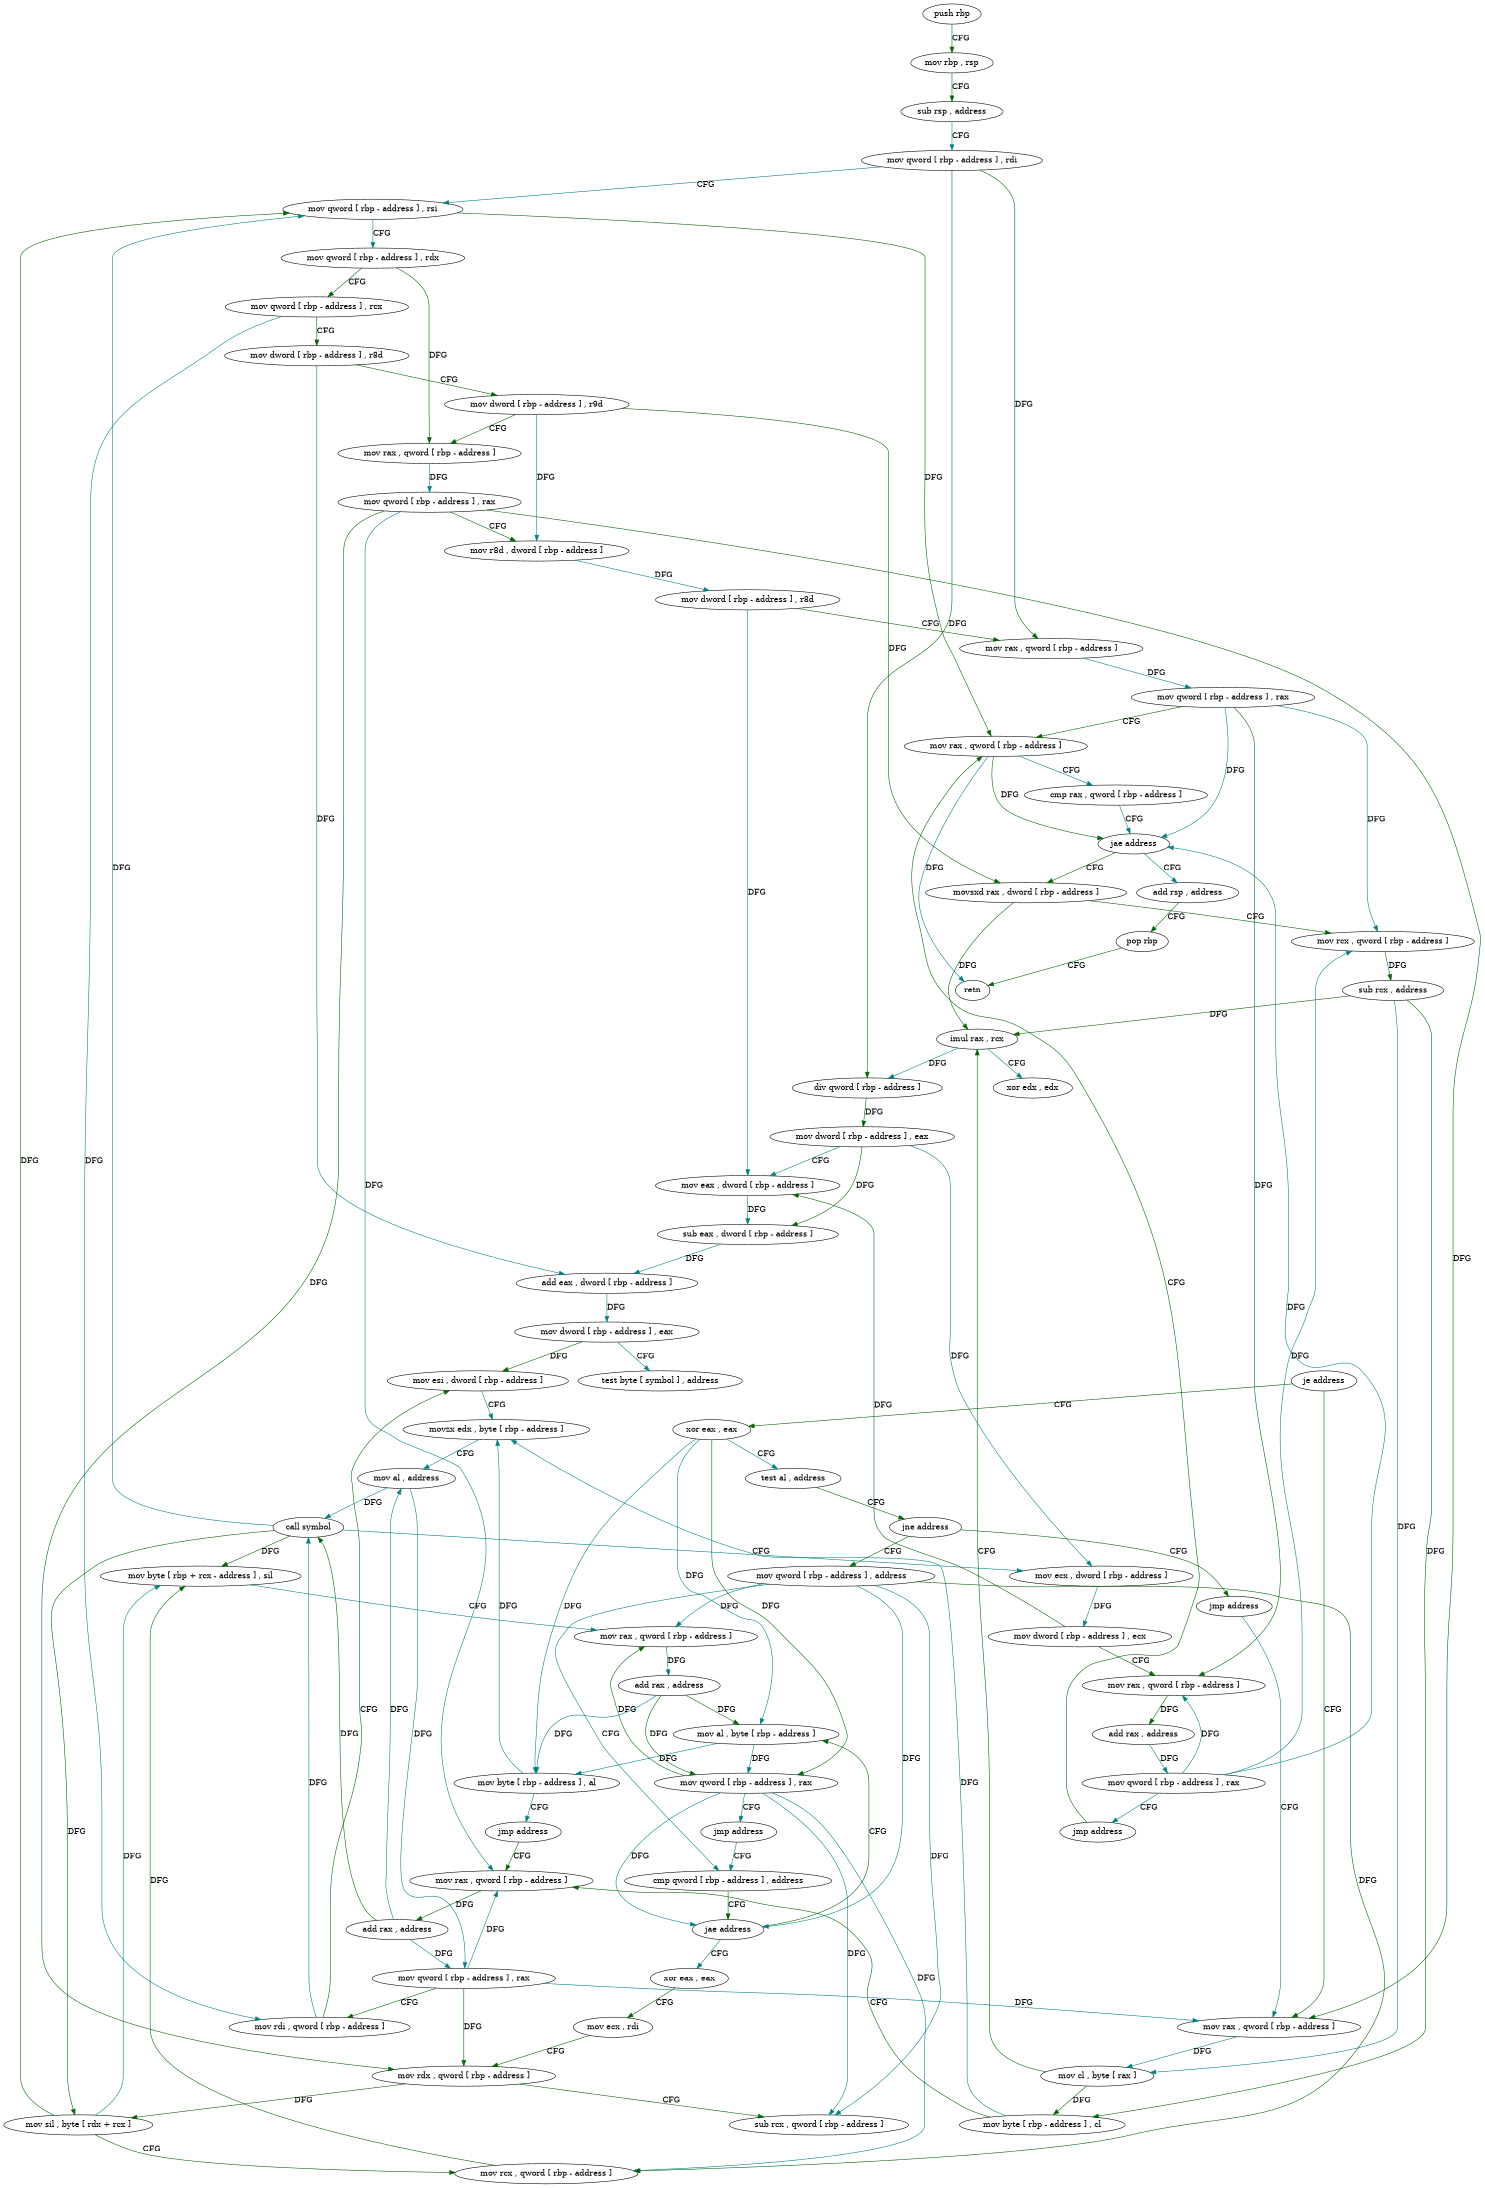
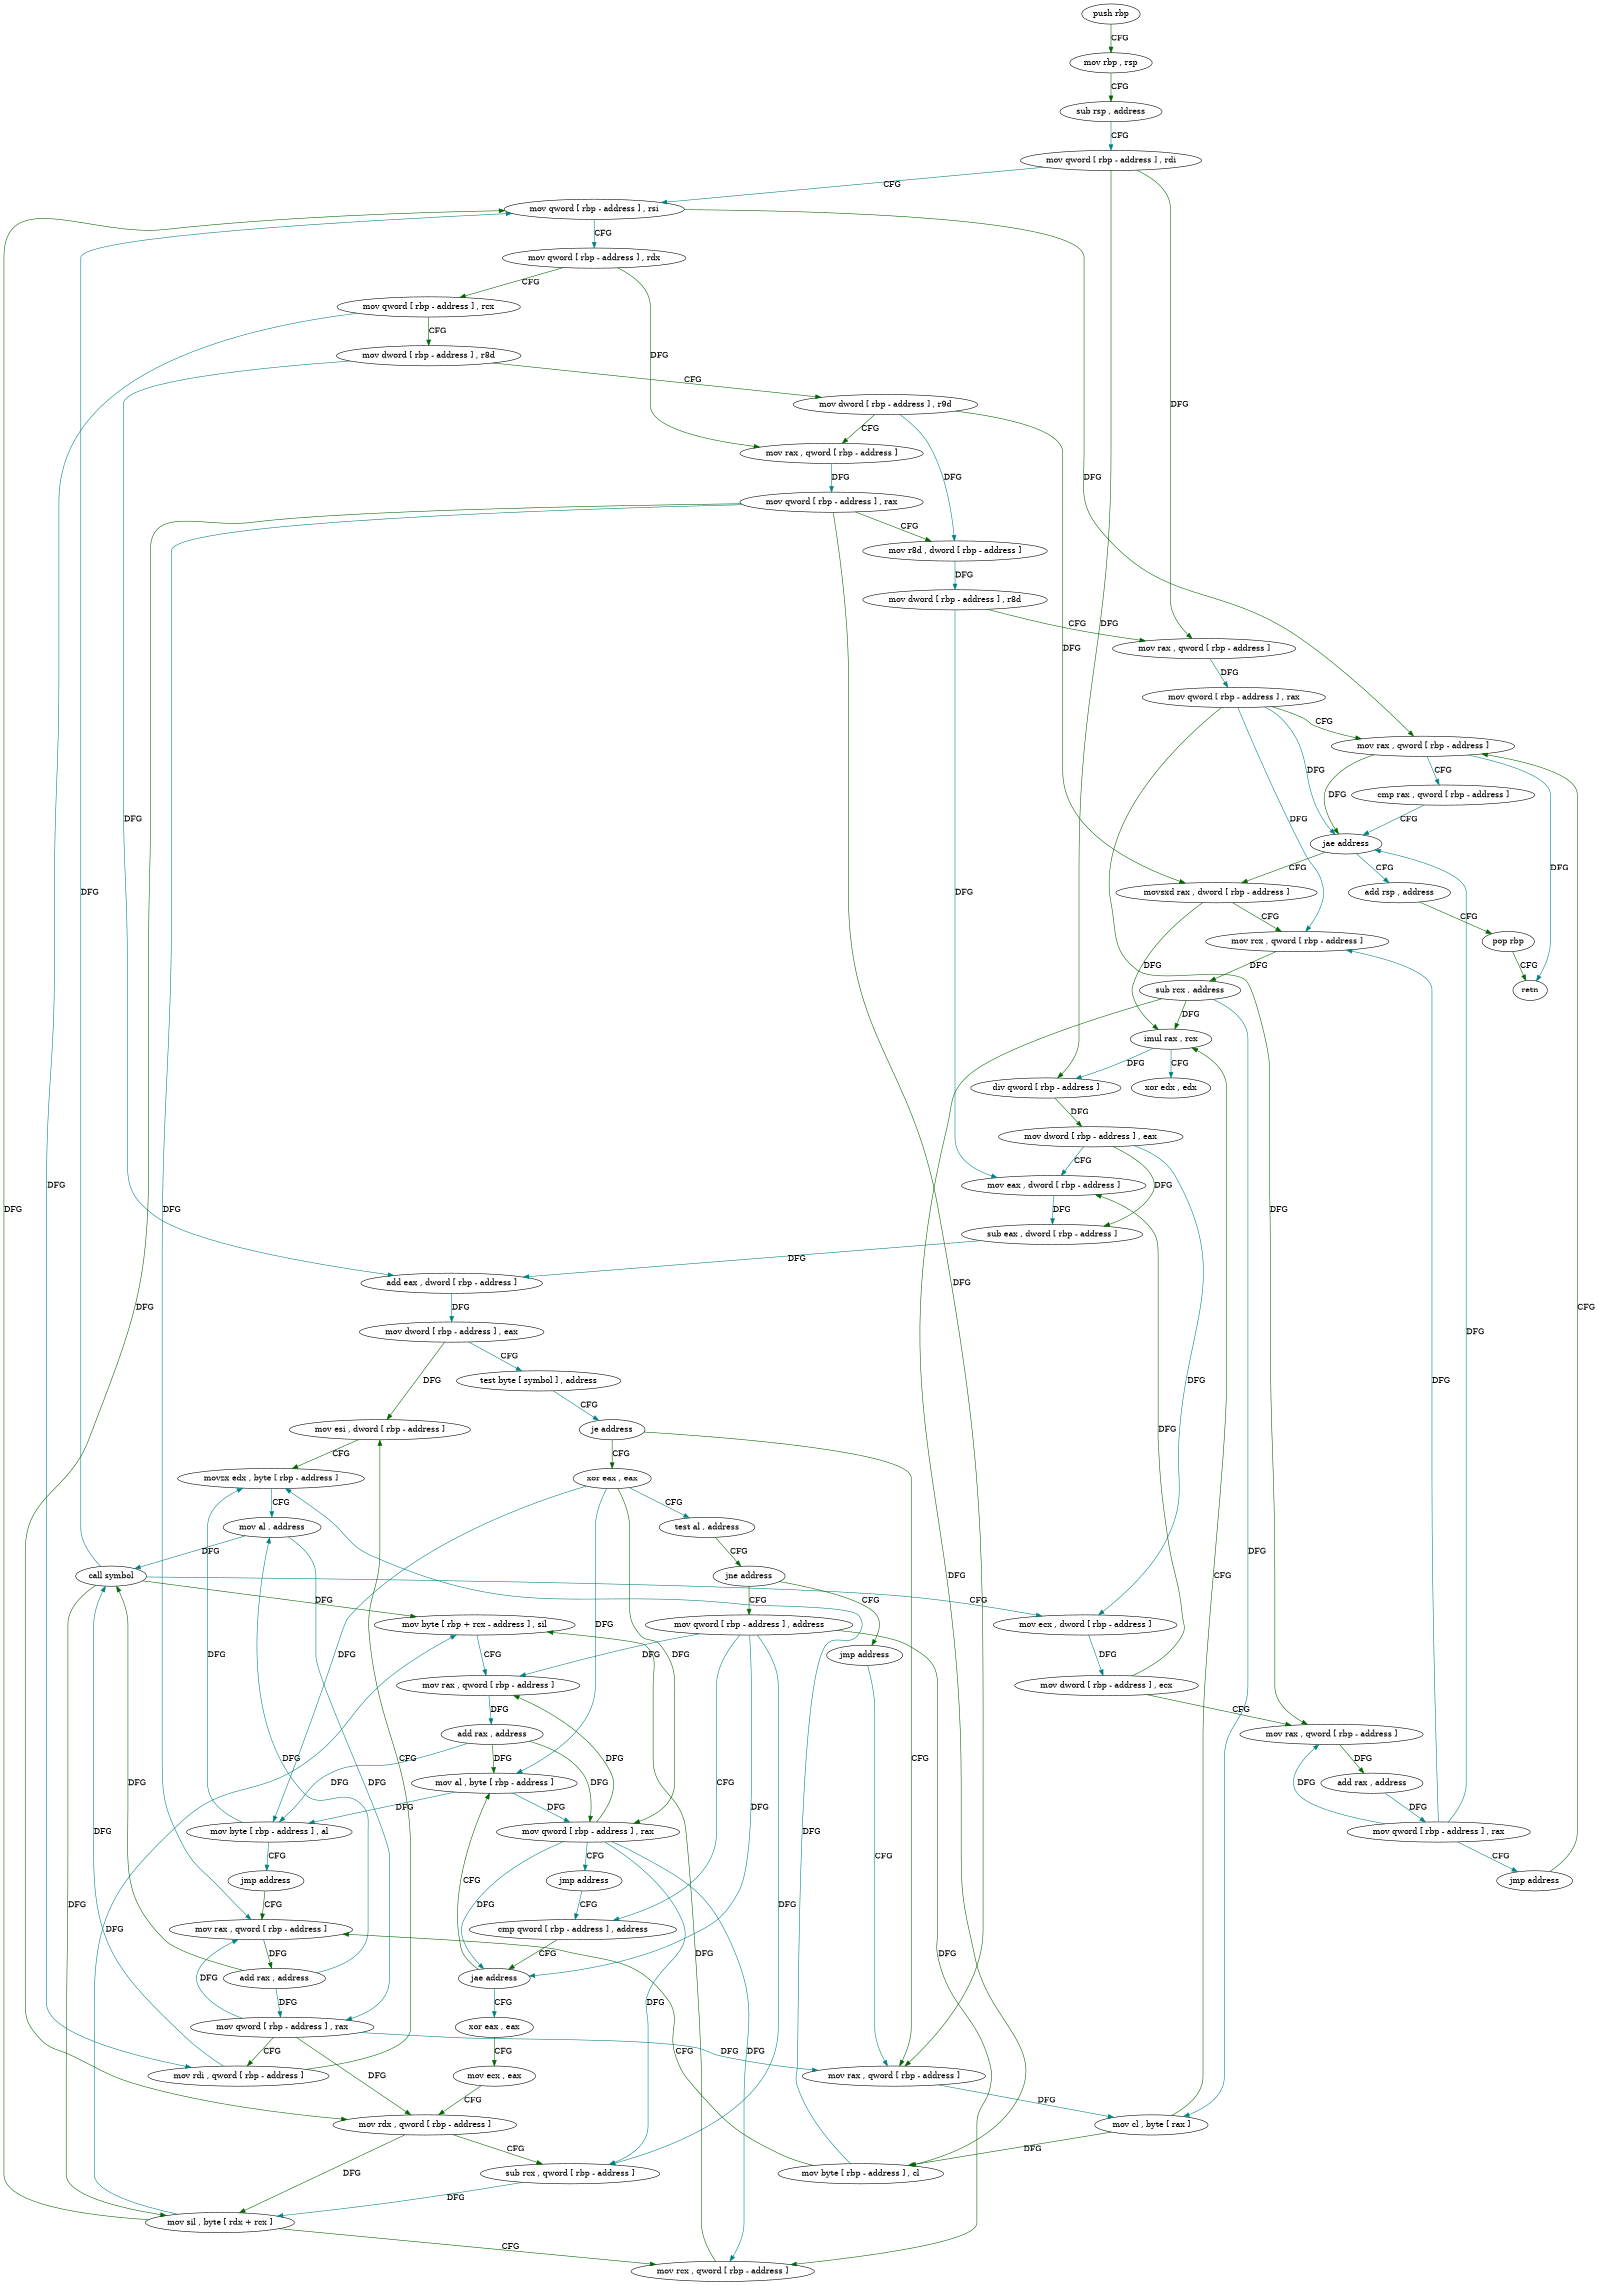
  digraph {
    edge [color=teal]
    n1 [label="push rbp"]
    n2 [label="mov rbp , rsp"]
    n3 [label="sub rsp , address"]
    n4 [label="mov qword [ rbp - address ] , rdi"]
    n5 [label="mov qword [ rbp - address ] , rsi"]
    n6 [label="mov rax , qword [ rbp - address ]"]
    n7 [label="div qword [ rbp - address ]"]
    n8 [label="mov qword [ rbp - address ] , rdx"]
    n9 [label="mov rax , qword [ rbp - address ]"]
    n10 [label="mov qword [ rbp - address ] , rax"]
    n11 [label="mov dword [ rbp - address ] , eax"]
    n12 [label="mov qword [ rbp - address ] , rcx"]
    n13 [label="mov rax , qword [ rbp - address ]"]
    n14 [label="jae address"]
    n15 [label=retn]
    n16 [label="cmp rax , qword [ rbp - address ]"]
    n17 [label="mov dword [ rbp - address ] , r8d"]
    n18 [label="mov rdi , qword [ rbp - address ]"]
    n19 [label="mov qword [ rbp - address ] , rax"]
    n20 [label="mov dword [ rbp - address ] , r9d"]
    n21 [label="add eax , dword [ rbp - address ]"]
    n22 [label="mov esi , dword [ rbp - address ]"]
    n23 [label="call symbol"]
    n24 [label="mov r8d , dword [ rbp - address ]"]
    n25 [label="movsxd rax , dword [ rbp - address ]"]
    n26 [label="mov dword [ rbp - address ] , eax"]
    n27 [label="mov dword [ rbp - address ] , r8d"]
    n28 [label="mov rcx , qword [ rbp - address ]"]
    n29 [label="imul rax , rcx"]
    n30 [label="mov rax , qword [ rbp - address ]"]
    n31 [label="mov rax , qword [ rbp - address ]"]
    n32 [label="mov rdx , qword [ rbp - address ]"]
    n33 [label="mov cl , byte [ rax ]"]
    n34 [label="add rax , address"]
    n35 [label="sub rcx , qword [ rbp - address ]"]
    n36 [label="mov sil , byte [ rdx + rcx ]"]
    n37 [label="mov eax , dword [ rbp - address ]"]
    n38 [label="sub eax , dword [ rbp - address ]"]
    n39 [label="mov rax , qword [ rbp - address ]"]
    n40 [label="sub rcx , address"]
    n41 [label="add rsp , address"]
    n42 [label="add rax , address"]
    n43 [label="pop rbp"]
    n44 [label="xor edx , edx"]
    n45 [label="mov byte [ rbp - address ] , cl"]
    n46 [label="movzx edx , byte [ rbp - address ]"]
    n47 [label="mov ecx , dword [ rbp - address ]"]
    n48 [label="mov dword [ rbp - address ] , ecx"]
    n49 [label="test byte [ symbol ] , address"]
    n50 [label="je address"]
    n51 [label="xor eax , eax"]
    n52 [label="test al , address"]
    n53 [label="mov al , byte [ rbp - address ]"]
    n54 [label="mov byte [ rbp - address ] , al"]
    n55 [label="mov qword [ rbp - address ] , rax"]
    n56 [label="jne address"]
    n57 [label="jmp address"]
    n58 [label="mov rcx , qword [ rbp - address ]"]
    n59 [label="mov rax , qword [ rbp - address ]"]
    n60 [label="jae address"]
    n61 [label="jmp address"]
    n62 [label="mov al , address"]
    n63 [label="mov qword [ rbp - address ] , rax"]
    n64 [label="mov qword [ rbp - address ] , address"]
    n65 [label="jmp address"]
    n66 [label="cmp qword [ rbp - address ] , address"]
    n67 [label="mov byte [ rbp + rcx - address ] , sil"]
    n68 [label="add rax , address"]
    n69 [label="xor eax , eax"]
-   n70 [label="mov ecx , rdi"]
+   n70 [label="mov ecx , eax"]
    n71 [label="mov qword [ rbp - address ] , rax"]
    n72 [label="jmp address"]
    n1 -> n2 [color=darkgreen label=CFG]
    n2 -> n3 [color=darkgreen label=CFG]
    n3 -> n4 [label=CFG]
    n4 -> n5 [label=CFG]
    n4 -> n6 [color=darkgreen label=DFG]
    n4 -> n7 [color=darkgreen label=DFG]
    n5 -> n8 [label=CFG]
    n5 -> n9 [color=darkgreen label=DFG]
    n6 -> n10 [label=DFG]
    n7 -> n11 [color=darkgreen label=DFG]
    n8 -> n12 [color=darkgreen label=CFG]
    n8 -> n13 [color=darkgreen label=DFG]
    n9 -> n14 [color=darkgreen label=DFG]
    n9 -> n15 [label=DFG]
    n9 -> n16 [label=CFG]
    n10 -> n9 [color=darkgreen label=CFG]
    n10 -> n14 [label=DFG]
    n10 -> n28 [label=DFG]
    n10 -> n39 [color=darkgreen label=DFG]
    n11 -> n37 [label=CFG]
    n11 -> n38 [color=darkgreen label=DFG]
    n11 -> n47 [label=DFG]
    n12 -> n17 [color=darkgreen label=CFG]
    n12 -> n18 [label=DFG]
    n13 -> n19 [label=DFG]
    n14 -> n25 [color=darkgreen label=CFG]
    n14 -> n41 [label=CFG]
    n16 -> n14 [label=CFG]
    n17 -> n20 [color=darkgreen label=CFG]
    n17 -> n21 [label=DFG]
    n18 -> n22 [color=darkgreen label=CFG]
    n18 -> n23 [label=DFG]
    n19 -> n24 [color=darkgreen label=CFG]
    n19 -> n30 [color=darkgreen label=DFG]
    n19 -> n31 [label=DFG]
    n19 -> n32 [color=darkgreen label=DFG]
    n20 -> n13 [color=darkgreen label=CFG]
    n20 -> n24 [label=DFG]
    n20 -> n25 [color=darkgreen label=DFG]
    n21 -> n26 [label=DFG]
-   n22 -> n46 [label=CFG]
+   n22 -> n46 [color=darkgreen label=CFG]
    n23 -> n5 [label=DFG]
    n23 -> n36 [color=darkgreen label=DFG]
    n23 -> n47 [label=CFG]
    n23 -> n67 [color=darkgreen label=DFG]
    n24 -> n27 [label=DFG]
    n25 -> n28 [color=darkgreen label=CFG]
    n25 -> n29 [color=darkgreen label=DFG]
    n26 -> n22 [color=darkgreen label=DFG]
    n26 -> n49 [label=CFG]
    n27 -> n6 [color=darkgreen label=CFG]
    n27 -> n37 [label=DFG]
    n28 -> n40 [color=darkgreen label=DFG]
    n29 -> n7 [label=DFG]
    n29 -> n44 [label=CFG]
    n30 -> n33 [label=DFG]
    n31 -> n34 [color=darkgreen label=DFG]
    n32 -> n35 [color=darkgreen label=CFG]
    n32 -> n36 [color=darkgreen label=DFG]
    n33 -> n29 [color=darkgreen label=CFG]
    n33 -> n45 [color=darkgreen label=DFG]
    n34 -> n23 [color=darkgreen label=DFG]
    n34 -> n62 [label=DFG]
    n34 -> n63 [label=DFG]
+   n35 -> n36 [label=DFG]
    n36 -> n5 [color=darkgreen label=DFG]
    n36 -> n58 [color=darkgreen label=CFG]
    n36 -> n67 [label=DFG]
    n37 -> n38 [label=DFG]
    n38 -> n21 [label=DFG]
    n39 -> n42 [color=darkgreen label=DFG]
    n40 -> n29 [color=darkgreen label=DFG]
    n40 -> n33 [label=DFG]
    n40 -> n45 [color=darkgreen label=DFG]
    n41 -> n43 [color=darkgreen label=CFG]
    n42 -> n71 [label=DFG]
    n43 -> n15 [color=darkgreen label=CFG]
    n45 -> n31 [color=darkgreen label=CFG]
    n45 -> n46 [label=DFG]
    n46 -> n62 [label=CFG]
    n47 -> n48 [label=DFG]
    n48 -> n37 [color=darkgreen label=DFG]
    n48 -> n39 [color=darkgreen label=CFG]
+   n49 -> n50 [label=CFG]
    n50 -> n30 [color=darkgreen label=CFG]
    n50 -> n51 [color=darkgreen label=CFG]
    n51 -> n52 [label=CFG]
    n51 -> n53 [label=DFG]
    n51 -> n54 [label=DFG]
    n51 -> n55 [color=darkgreen label=DFG]
    n52 -> n56 [color=darkgreen label=CFG]
    n53 -> n54 [label=DFG]
    n53 -> n55 [label=DFG]
    n54 -> n46 [label=DFG]
    n54 -> n57 [label=CFG]
    n55 -> n35 [label=DFG]
    n55 -> n58 [label=DFG]
    n55 -> n59 [color=darkgreen label=DFG]
    n55 -> n60 [label=DFG]
    n55 -> n61 [label=CFG]
    n56 -> n64 [color=darkgreen label=CFG]
    n56 -> n65 [color=darkgreen label=CFG]
    n57 -> n31 [color=darkgreen label=CFG]
    n58 -> n67 [color=darkgreen label=DFG]
    n59 -> n68 [label=DFG]
    n60 -> n53 [color=darkgreen label=CFG]
    n60 -> n69 [label=CFG]
    n61 -> n66 [label=CFG]
    n62 -> n23 [label=DFG]
    n62 -> n63 [label=DFG]
    n63 -> n18 [color=darkgreen label=CFG]
    n63 -> n30 [label=DFG]
    n63 -> n31 [label=DFG]
    n63 -> n32 [color=darkgreen label=DFG]
    n64 -> n35 [label=DFG]
    n64 -> n58 [color=darkgreen label=DFG]
    n64 -> n59 [label=DFG]
    n64 -> n60 [label=DFG]
    n64 -> n66 [label=CFG]
    n65 -> n30 [label=CFG]
    n66 -> n60 [color=darkgreen label=CFG]
    n67 -> n59 [label=CFG]
    n68 -> n53 [color=darkgreen label=DFG]
    n68 -> n54 [label=DFG]
    n68 -> n55 [color=darkgreen label=DFG]
    n69 -> n70 [color=darkgreen label=CFG]
    n70 -> n32 [color=darkgreen label=CFG]
    n71 -> n14 [label=DFG]
    n71 -> n28 [label=DFG]
    n71 -> n39 [label=DFG]
    n71 -> n72 [label=CFG]
    n72 -> n9 [color=darkgreen label=CFG]
  }
